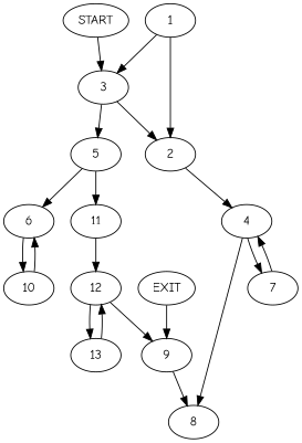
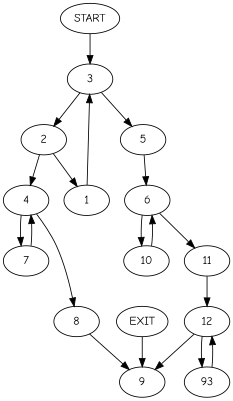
  digraph {
    fontname="Comic Neue"
    node [fontname="Comic Neue"]
    edge [fontname="Comic Neue"]
    n1 [label=START]
    3
    1
    2
    n5 [label=EXIT]
    9
    4
    5
    7
    8
    6
    10
    11
    12
-   13
+   13 [label=93]
    n1 -> 3
    3 -> 2
    3 -> 5
    1 -> 3
-   1 -> 2
+   2 -> 1
    2 -> 4
    n5 -> 9
    4 -> 7
    4 -> 8
    5 -> 6
    7 -> 4
-   9 -> 8
+   8 -> 9
    6 -> 10
-   5 -> 11
+   6 -> 11
    10 -> 6
    11 -> 12
    12 -> 9
    12 -> 13
    13 -> 12
  }
